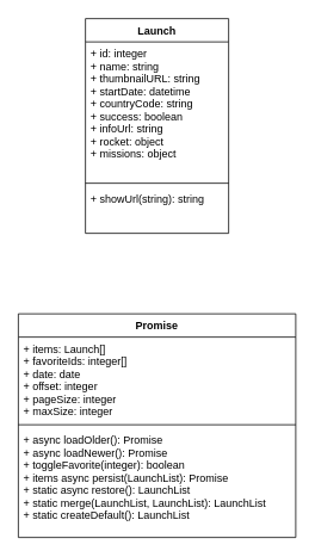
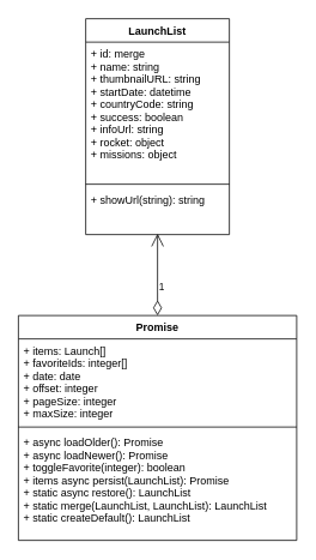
  <mxCell id="0" />
  <mxCell id="1" parent="0" />
- <mxCell id="3" value="Launch" style="swimlane;fontStyle=1;align=center;verticalAlign=top;childLayout=stackLayout;horizontal=1;startSize=26;horizontalStack=0;resizeParent=1;resizeParentMax=0;resizeLast=0;collapsible=1;marginBottom=0;" parent="1" vertex="1"><mxGeometry x="95" y="20" width="160" height="240" as="geometry" /></mxCell>
- <mxCell id="4" value="+ id: integer&#10;+ name: string&#10;+ thumbnailURL: string&#10;+ startDate: datetime&#10;+ countryCode: string&#10;+ success: boolean&#10;+ infoUrl: string&#10;+ rocket: object&#10;+ missions: object" style="text;strokeColor=none;fillColor=none;align=left;verticalAlign=top;spacingLeft=4;spacingRight=4;overflow=hidden;rotatable=0;points=[[0,0.5],[1,0.5]];portConstraint=eastwest;" parent="3" vertex="1"><mxGeometry y="26" width="160" height="154" as="geometry" /></mxCell>
+ <mxCell id="2" value="1" style="endArrow=open;html=1;endSize=12;startArrow=diamondThin;startSize=14;startFill=0;edgeStyle=orthogonalEdgeStyle;align=left;verticalAlign=bottom;exitX=0.5;exitY=0;exitDx=0;exitDy=0;entryX=0.5;entryY=0.981;entryDx=0;entryDy=0;entryPerimeter=0;" parent="1" source="7" target="6" edge="1"><mxGeometry x="-0.5" relative="1" as="geometry"><mxPoint x="170" y="270" as="sourcePoint" /><mxPoint x="175" y="270" as="targetPoint" /><mxPoint as="offset" /></mxGeometry></mxCell>
+ <mxCell id="3" value="LaunchList" style="swimlane;fontStyle=1;align=center;verticalAlign=top;childLayout=stackLayout;horizontal=1;startSize=26;horizontalStack=0;resizeParent=1;resizeParentMax=0;resizeLast=0;collapsible=1;marginBottom=0;" parent="1" vertex="1"><mxGeometry x="95" y="20" width="160" height="240" as="geometry" /></mxCell>
+ <mxCell id="4" value="+ id: merge&#10;+ name: string&#10;+ thumbnailURL: string&#10;+ startDate: datetime&#10;+ countryCode: string&#10;+ success: boolean&#10;+ infoUrl: string&#10;+ rocket: object&#10;+ missions: object" style="text;strokeColor=none;fillColor=none;align=left;verticalAlign=top;spacingLeft=4;spacingRight=4;overflow=hidden;rotatable=0;points=[[0,0.5],[1,0.5]];portConstraint=eastwest;" parent="3" vertex="1"><mxGeometry y="26" width="160" height="154" as="geometry" /></mxCell>
  <mxCell id="5" value="" style="line;strokeWidth=1;fillColor=none;align=left;verticalAlign=middle;spacingTop=-1;spacingLeft=3;spacingRight=3;rotatable=0;labelPosition=right;points=[];portConstraint=eastwest;" parent="3" vertex="1"><mxGeometry y="180" width="160" height="8" as="geometry" /></mxCell>
  <mxCell id="6" value="+ showUrl(string): string&#10;" style="text;strokeColor=none;fillColor=none;align=left;verticalAlign=top;spacingLeft=4;spacingRight=4;overflow=hidden;rotatable=0;points=[[0,0.5],[1,0.5]];portConstraint=eastwest;" parent="3" vertex="1"><mxGeometry y="188" width="160" height="52" as="geometry" /></mxCell>
  <mxCell id="7" value="Promise" style="swimlane;fontStyle=1;align=center;verticalAlign=top;childLayout=stackLayout;horizontal=1;startSize=26;horizontalStack=0;resizeParent=1;resizeParentMax=0;resizeLast=0;collapsible=1;marginBottom=0;" parent="1" vertex="1"><mxGeometry x="20" y="350" width="310" height="250" as="geometry" /></mxCell>
  <mxCell id="8" value="+ items: Launch[]&#10;+ favoriteIds: integer[]&#10;+ date: date&#10;+ offset: integer&#10;+ pageSize: integer&#10;+ maxSize: integer&#10;" style="text;strokeColor=none;fillColor=none;align=left;verticalAlign=top;spacingLeft=4;spacingRight=4;overflow=hidden;rotatable=0;points=[[0,0.5],[1,0.5]];portConstraint=eastwest;" parent="7" vertex="1"><mxGeometry y="26" width="310" height="94" as="geometry" /></mxCell>
  <mxCell id="9" value="" style="line;strokeWidth=1;fillColor=none;align=left;verticalAlign=middle;spacingTop=-1;spacingLeft=3;spacingRight=3;rotatable=0;labelPosition=right;points=[];portConstraint=eastwest;" parent="7" vertex="1"><mxGeometry y="120" width="310" height="8" as="geometry" /></mxCell>
  <mxCell id="10" value="+ async loadOlder(): Promise&#10;+ async loadNewer(): Promise&#10;+ toggleFavorite(integer): boolean&#10;+ items async persist(LaunchList): Promise&#10;+ static async restore(): LaunchList&#10;+ static merge(LaunchList, LaunchList): LaunchList&#10;+ static createDefault(): LaunchList" style="text;strokeColor=none;fillColor=none;align=left;verticalAlign=top;spacingLeft=4;spacingRight=4;overflow=hidden;rotatable=0;points=[[0,0.5],[1,0.5]];portConstraint=eastwest;" parent="7" vertex="1"><mxGeometry y="128" width="310" height="122" as="geometry" /></mxCell>
